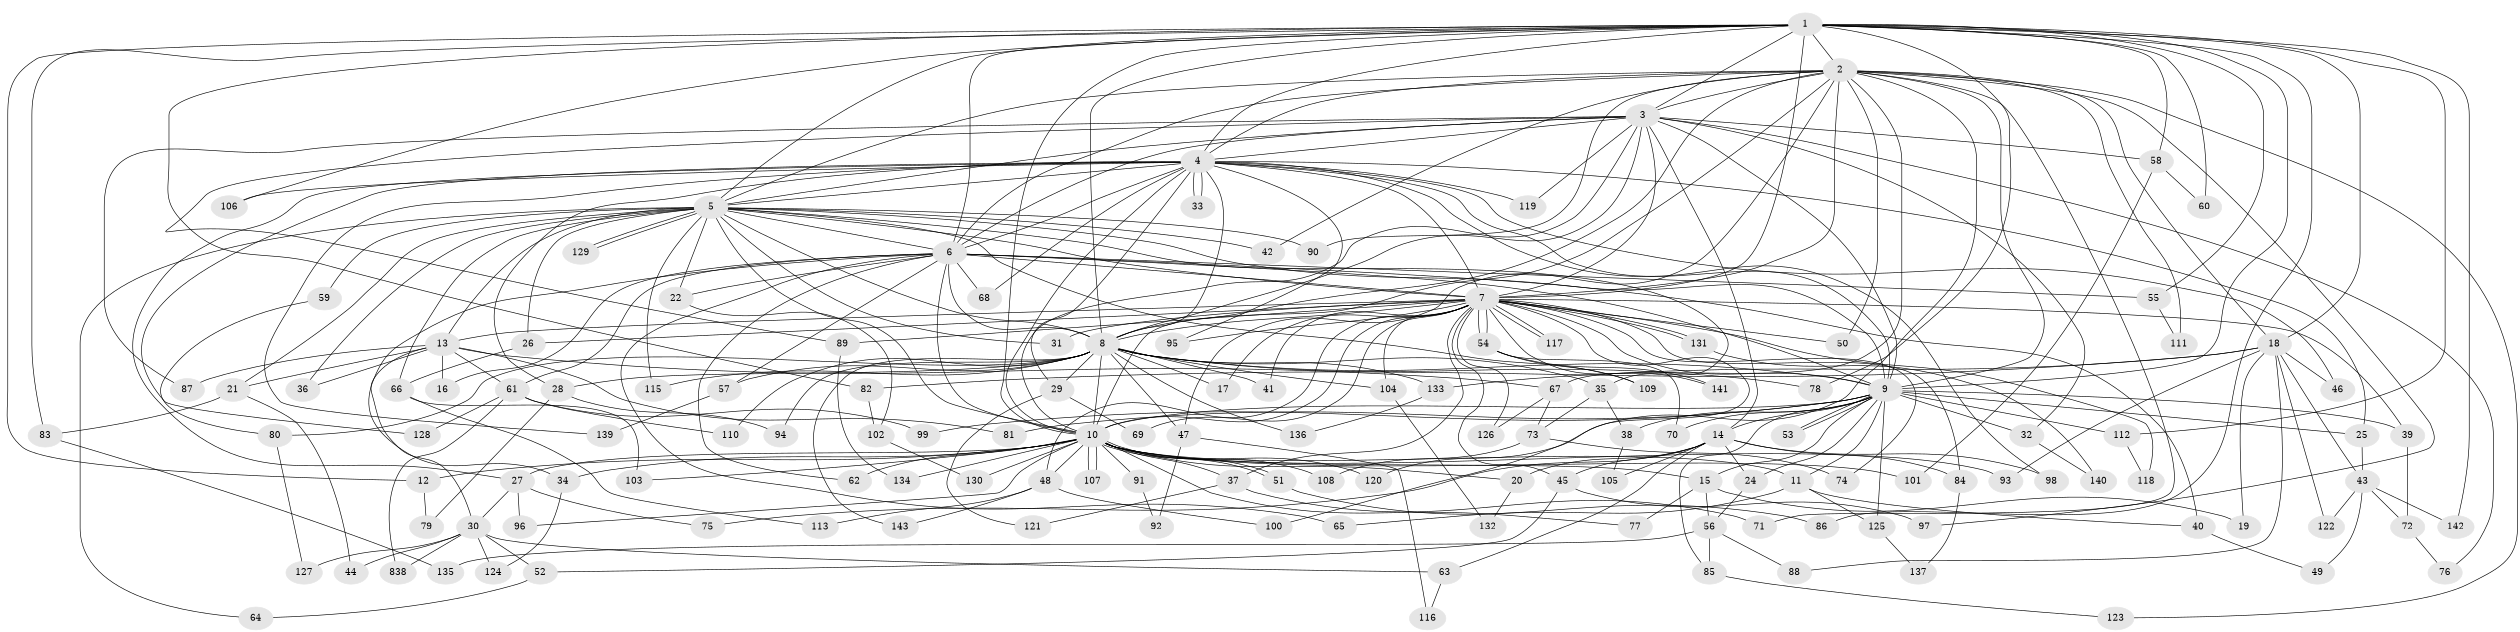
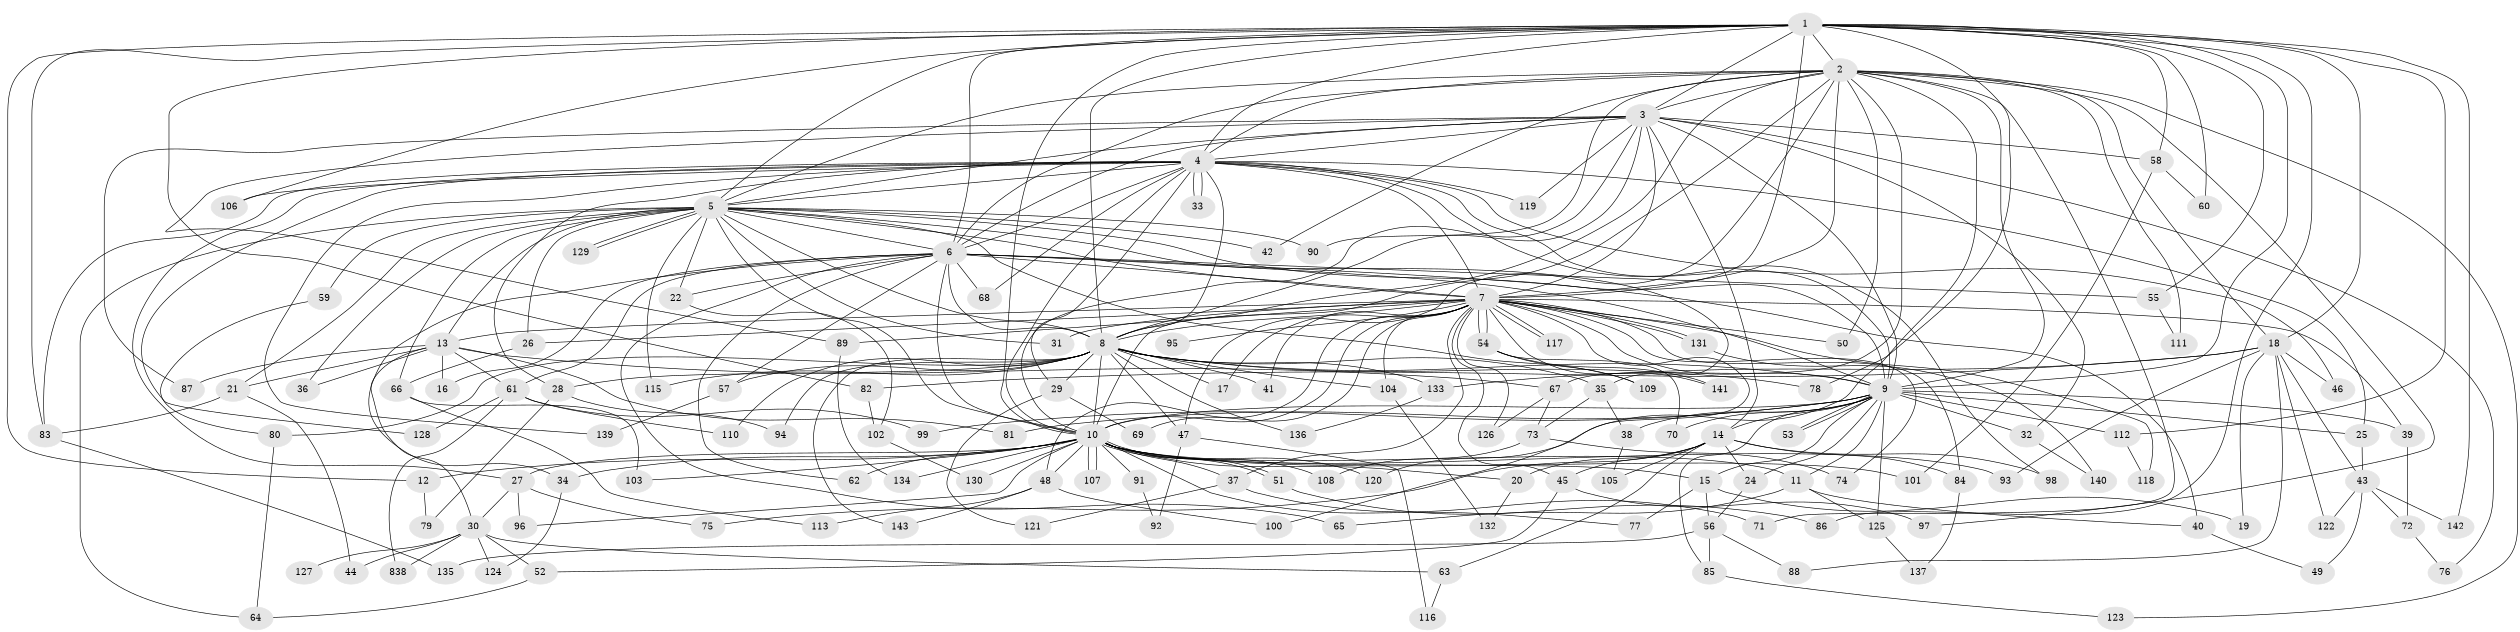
  graph {
    node [color=gray90 style=filled]
    1
    2
    3
    4
    5
    6
    7
    8
    9
    10
    12
    18
    55
    58
    60
    78
    82
    83
    86
    106
    112
    142
    42
    47
    50
    67
    71
    90
    97
    111
    120
    123
    14
    32
    76
    87
    89
    119
    25
    27
    28
    29
    33
    46
    68
    95
    98
    128
    139
    59
    13
    21
    22
    26
    31
    35
    36
    64
    66
    109
    115
    129
    16
    34
    40
    57
    61
    62
    65
    17
    37
    39
    41
    45
    48
    54
    69
    74
    84
    100
    104
    117
    118
    126
    131
    141
    80
    94
    110
    133
    136
    143
    11
    15
    24
    38
    53
    70
    81
    85
    99
    125
    20
    51
    77
    91
    93
    96
    101
    103
    107
    108
    130
    134
    79
    19
    43
    88
    122
    102
    135
    92
    116
    73
    63
    75
    105
    140
    30
    121
    44
    113
    124
    49
    n135 [label=838]
    72
    52
    137
    132
    127
    56
    1 -- 2
    1 -- 3
    1 -- 4
    1 -- 5
    1 -- 6
    1 -- 7
    1 -- 8
    1 -- 9
    1 -- 10
    1 -- 12
    1 -- 18
    1 -- 55
    1 -- 58
    1 -- 60
    1 -- 78
    1 -- 82
    1 -- 83
    1 -- 86
    1 -- 106
    1 -- 112
    1 -- 142
    2 -- 3
    2 -- 4
    2 -- 5
    2 -- 6
    2 -- 7
    2 -- 8
    2 -- 9
    2 -- 10
    2 -- 18
    2 -- 42
    2 -- 47
    2 -- 50
    2 -- 67
    2 -- 71
    2 -- 90
    2 -- 97
    2 -- 111
    2 -- 120
    2 -- 123
    3 -- 4
    3 -- 5
    3 -- 6
    3 -- 7
    3 -- 8
    3 -- 9
    3 -- 10
    3 -- 58
    3 -- 14
    3 -- 32
    3 -- 76
    3 -- 87
    3 -- 89
    3 -- 119
    4 -- 5
    4 -- 6
    4 -- 7
    4 -- 8
    4 -- 9
    4 -- 10
    4 -- 106
    4 -- 119
    4 -- 25
    4 -- 27
    4 -- 28
    4 -- 29
    4 -- 33
    4 -- 33
    4 -- 46
    4 -- 68
-   4 -- 95
+   4 -- 83
    4 -- 98
    4 -- 128
    4 -- 139
    5 -- 6
    5 -- 7
    5 -- 8
    5 -- 9
    5 -- 10
    5 -- 42
    5 -- 90
    5 -- 59
    5 -- 13
    5 -- 21
    5 -- 22
    5 -- 26
    5 -- 31
    5 -- 35
    5 -- 36
    5 -- 64
    5 -- 66
    5 -- 109
    5 -- 115
    5 -- 129
    5 -- 129
    6 -- 7
    6 -- 8
    6 -- 9
    6 -- 10
    6 -- 55
    6 -- 68
    6 -- 22
    6 -- 16
    6 -- 34
    6 -- 40
    6 -- 57
    6 -- 61
    6 -- 62
    6 -- 65
    7 -- 8
    7 -- 9
    7 -- 10
    7 -- 50
    7 -- 89
    7 -- 95
    7 -- 13
    7 -- 26
    7 -- 31
    7 -- 17
    7 -- 37
    7 -- 39
    7 -- 41
    7 -- 45
    7 -- 48
    7 -- 54
    7 -- 54
    7 -- 69
    7 -- 74
    7 -- 84
    7 -- 100
    7 -- 104
    7 -- 117
    7 -- 117
    7 -- 118
    7 -- 126
    7 -- 131
    7 -- 131
    7 -- 141
    8 -- 9
    8 -- 10
    8 -- 78
    8 -- 47
    8 -- 28
    8 -- 29
    8 -- 35
    8 -- 115
    8 -- 57
    8 -- 17
    8 -- 41
    8 -- 104
    8 -- 80
    8 -- 94
    8 -- 110
    8 -- 133
    8 -- 136
    8 -- 143
    9 -- 10
    9 -- 112
    9 -- 14
    9 -- 32
    9 -- 25
    9 -- 39
    9 -- 11
    9 -- 15
    9 -- 24
    9 -- 38
    9 -- 53
    9 -- 53
    9 -- 70
    9 -- 81
    9 -- 85
    9 -- 99
    9 -- 125
    10 -- 12
    10 -- 120
    10 -- 27
    10 -- 34
    10 -- 62
    10 -- 37
    10 -- 48
    10 -- 11
    10 -- 15
    10 -- 20
    10 -- 51
    10 -- 51
    10 -- 77
    10 -- 91
    10 -- 93
    10 -- 96
    10 -- 101
    10 -- 103
    10 -- 107
    10 -- 107
    10 -- 108
    10 -- 130
    10 -- 134
    12 -- 79
    18 -- 82
    18 -- 46
    18 -- 133
    18 -- 93
    18 -- 19
    18 -- 43
    18 -- 88
    18 -- 122
    55 -- 111
    58 -- 60
    58 -- 101
    82 -- 102
    83 -- 135
    112 -- 118
    47 -- 92
    47 -- 116
    67 -- 126
    67 -- 73
    14 -- 98
    14 -- 45
    14 -- 84
    14 -- 24
    14 -- 20
    14 -- 63
    14 -- 75
    14 -- 105
    32 -- 140
    89 -- 134
    25 -- 43
    27 -- 96
    27 -- 75
    27 -- 30
    28 -- 94
    28 -- 79
    29 -- 69
    29 -- 121
    59 -- 80
    13 -- 67
    13 -- 87
    13 -- 21
    13 -- 36
    13 -- 16
    13 -- 61
    13 -- 81
    13 -- 30
    21 -- 83
    21 -- 44
    22 -- 102
    26 -- 66
    35 -- 38
    35 -- 73
    66 -- 103
    66 -- 113
    34 -- 124
    40 -- 49
    57 -- 139
    61 -- 128
    61 -- 110
    61 -- 99
    61 -- n135
    37 -- 71
    37 -- 121
    39 -- 72
    45 -- 97
    45 -- 52
    48 -- 100
    48 -- 143
    48 -- 113
    54 -- 109
    54 -- 141
    54 -- 70
    84 -- 137
    104 -- 132
    131 -- 140
-   80 -- 127
+   80 -- 64
    133 -- 136
    11 -- 40
    11 -- 65
    11 -- 125
    15 -- 77
    15 -- 19
    15 -- 56
    24 -- 56
    38 -- 105
    85 -- 123
    125 -- 137
    20 -- 132
    51 -- 86
    91 -- 92
    43 -- 142
    43 -- 122
    43 -- 49
    43 -- 72
    102 -- 130
    73 -- 74
    73 -- 108
    63 -- 116
    30 -- 63
    30 -- 44
    30 -- 124
    30 -- n135
    30 -- 52
    30 -- 127
    72 -- 76
    52 -- 64
    56 -- 85
    56 -- 88
    56 -- 135
  }
